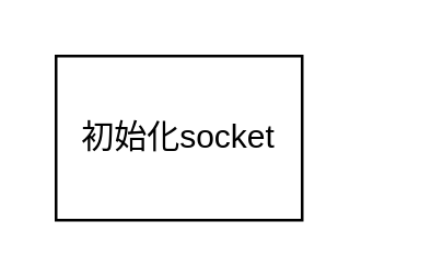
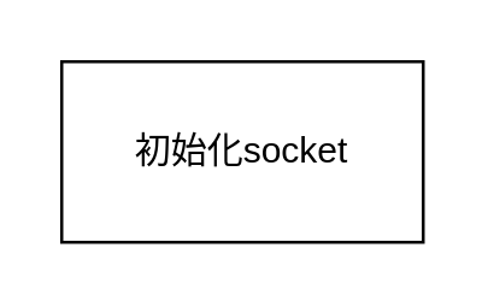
  <mxCell id="0" />
  <mxCell id="1" parent="0" />
- <mxCell id="2" value="初始化socket" style="rounded=0;whiteSpace=wrap;html=1;" vertex="1" parent="1"><mxGeometry x="20" y="20" width="90" height="60" as="geometry" /></mxCell>
+ <mxCell id="2" value="初始化socket" style="rounded=0;whiteSpace=wrap;html=1;" vertex="1" parent="1"><mxGeometry x="20" y="20" width="120" height="60" as="geometry" /></mxCell>
